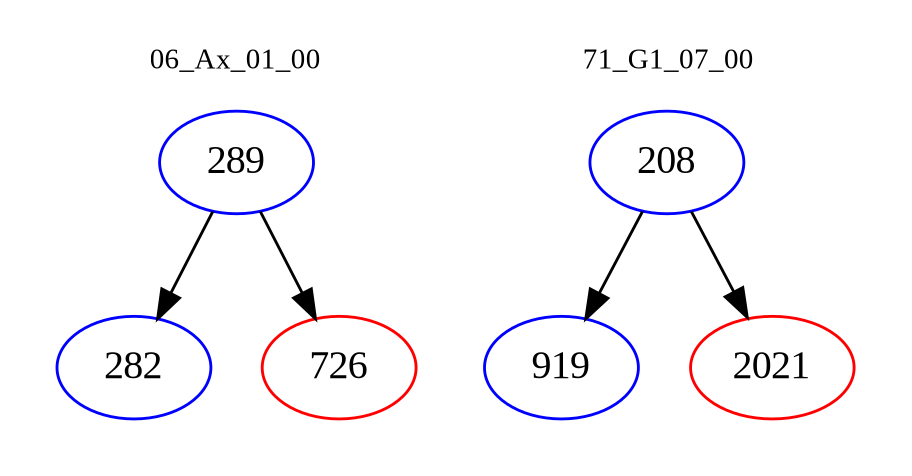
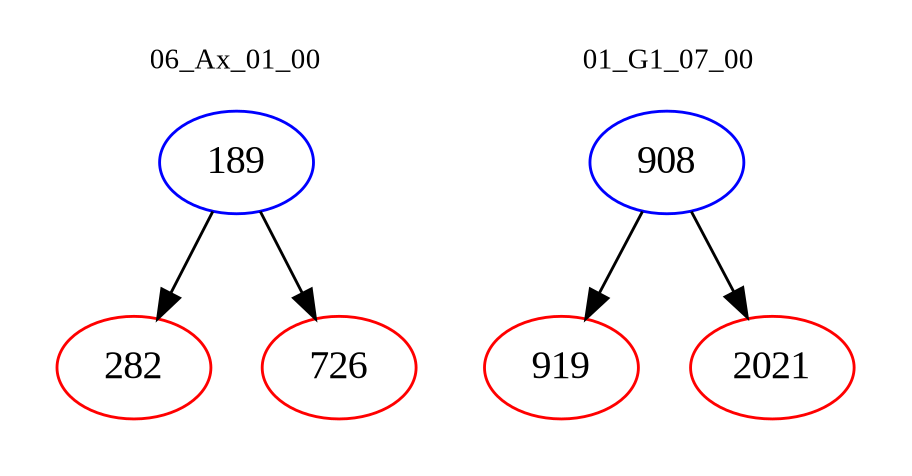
  digraph {
    fontname="Liberation Serif"
    node [color=blue fontname="Liberation Serif"]
    edge [color=black fontname="Liberation Serif"]
-   n1 [label=289]
-   n2 [label=282]
+   n1 [label=189]
+   n2 [color=red label=282]
    n3 [color=red label=726]
-   n4 [label=208]
-   n5 [label=919]
+   n4 [label=908]
+   n5 [color=red label=919]
    n6 [color=red label=2021]
    subgraph cluster_1 {
      color=white
      fontsize=10
      label="06_Ax_01_00"
      n1
      n2
      n3
    }
    subgraph cluster_2 {
      color=white
      fontsize=10
-     label="71_G1_07_00"
+     label="01_G1_07_00"
      n4
      n5
      n6
    }
    n1 -> n2
    n1 -> n3
    n4 -> n5
    n4 -> n6
  }
